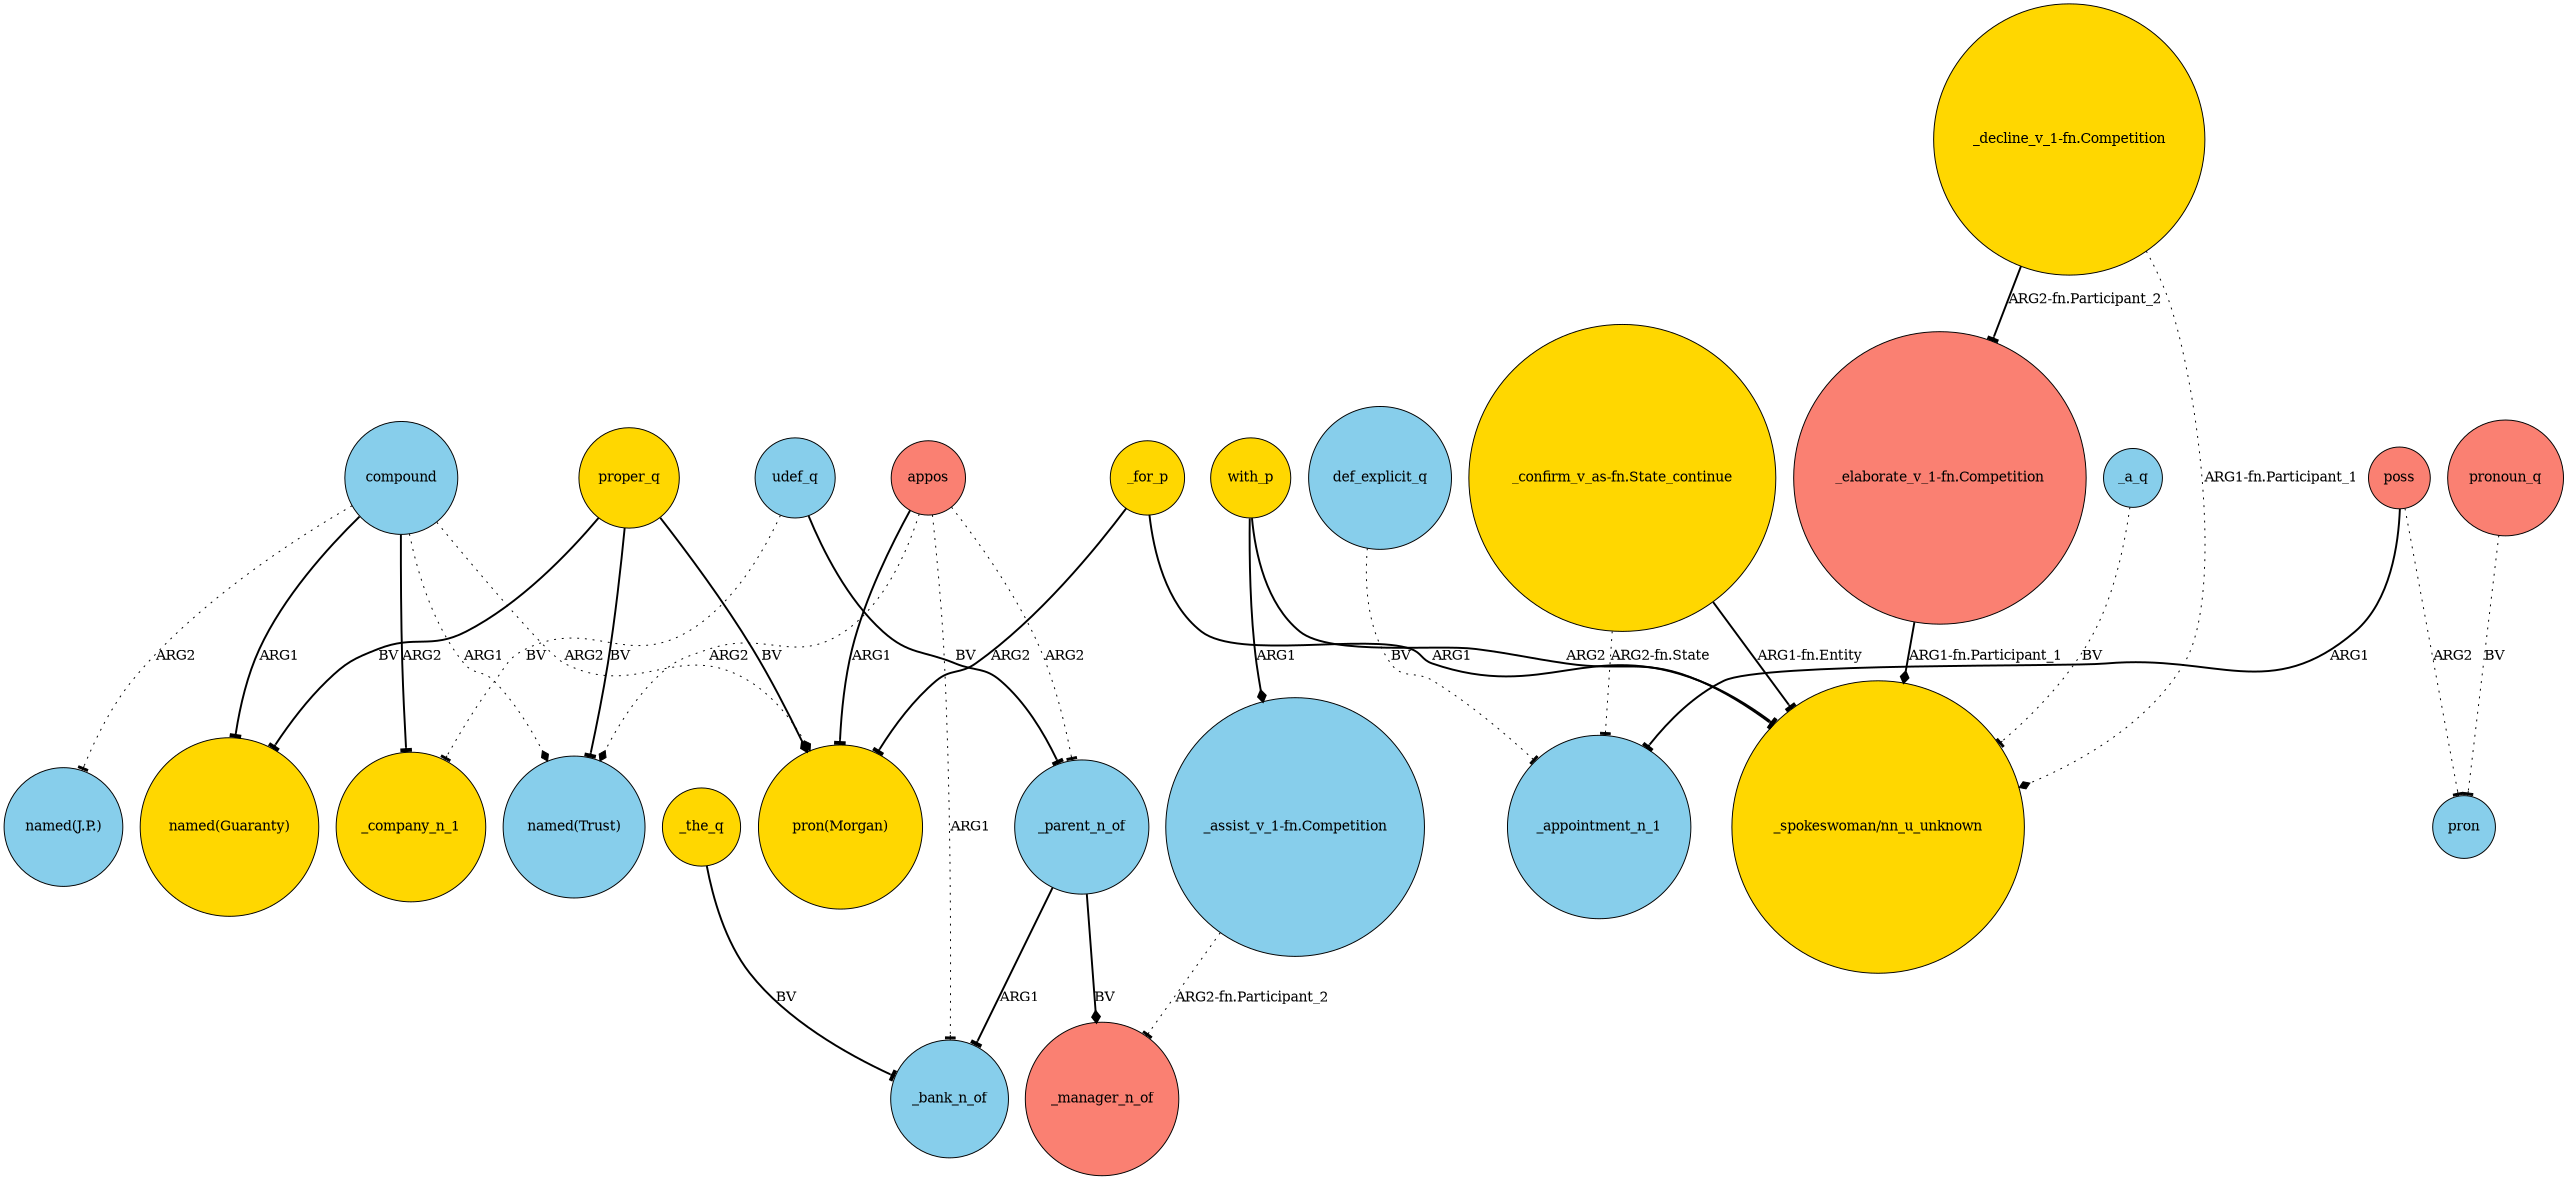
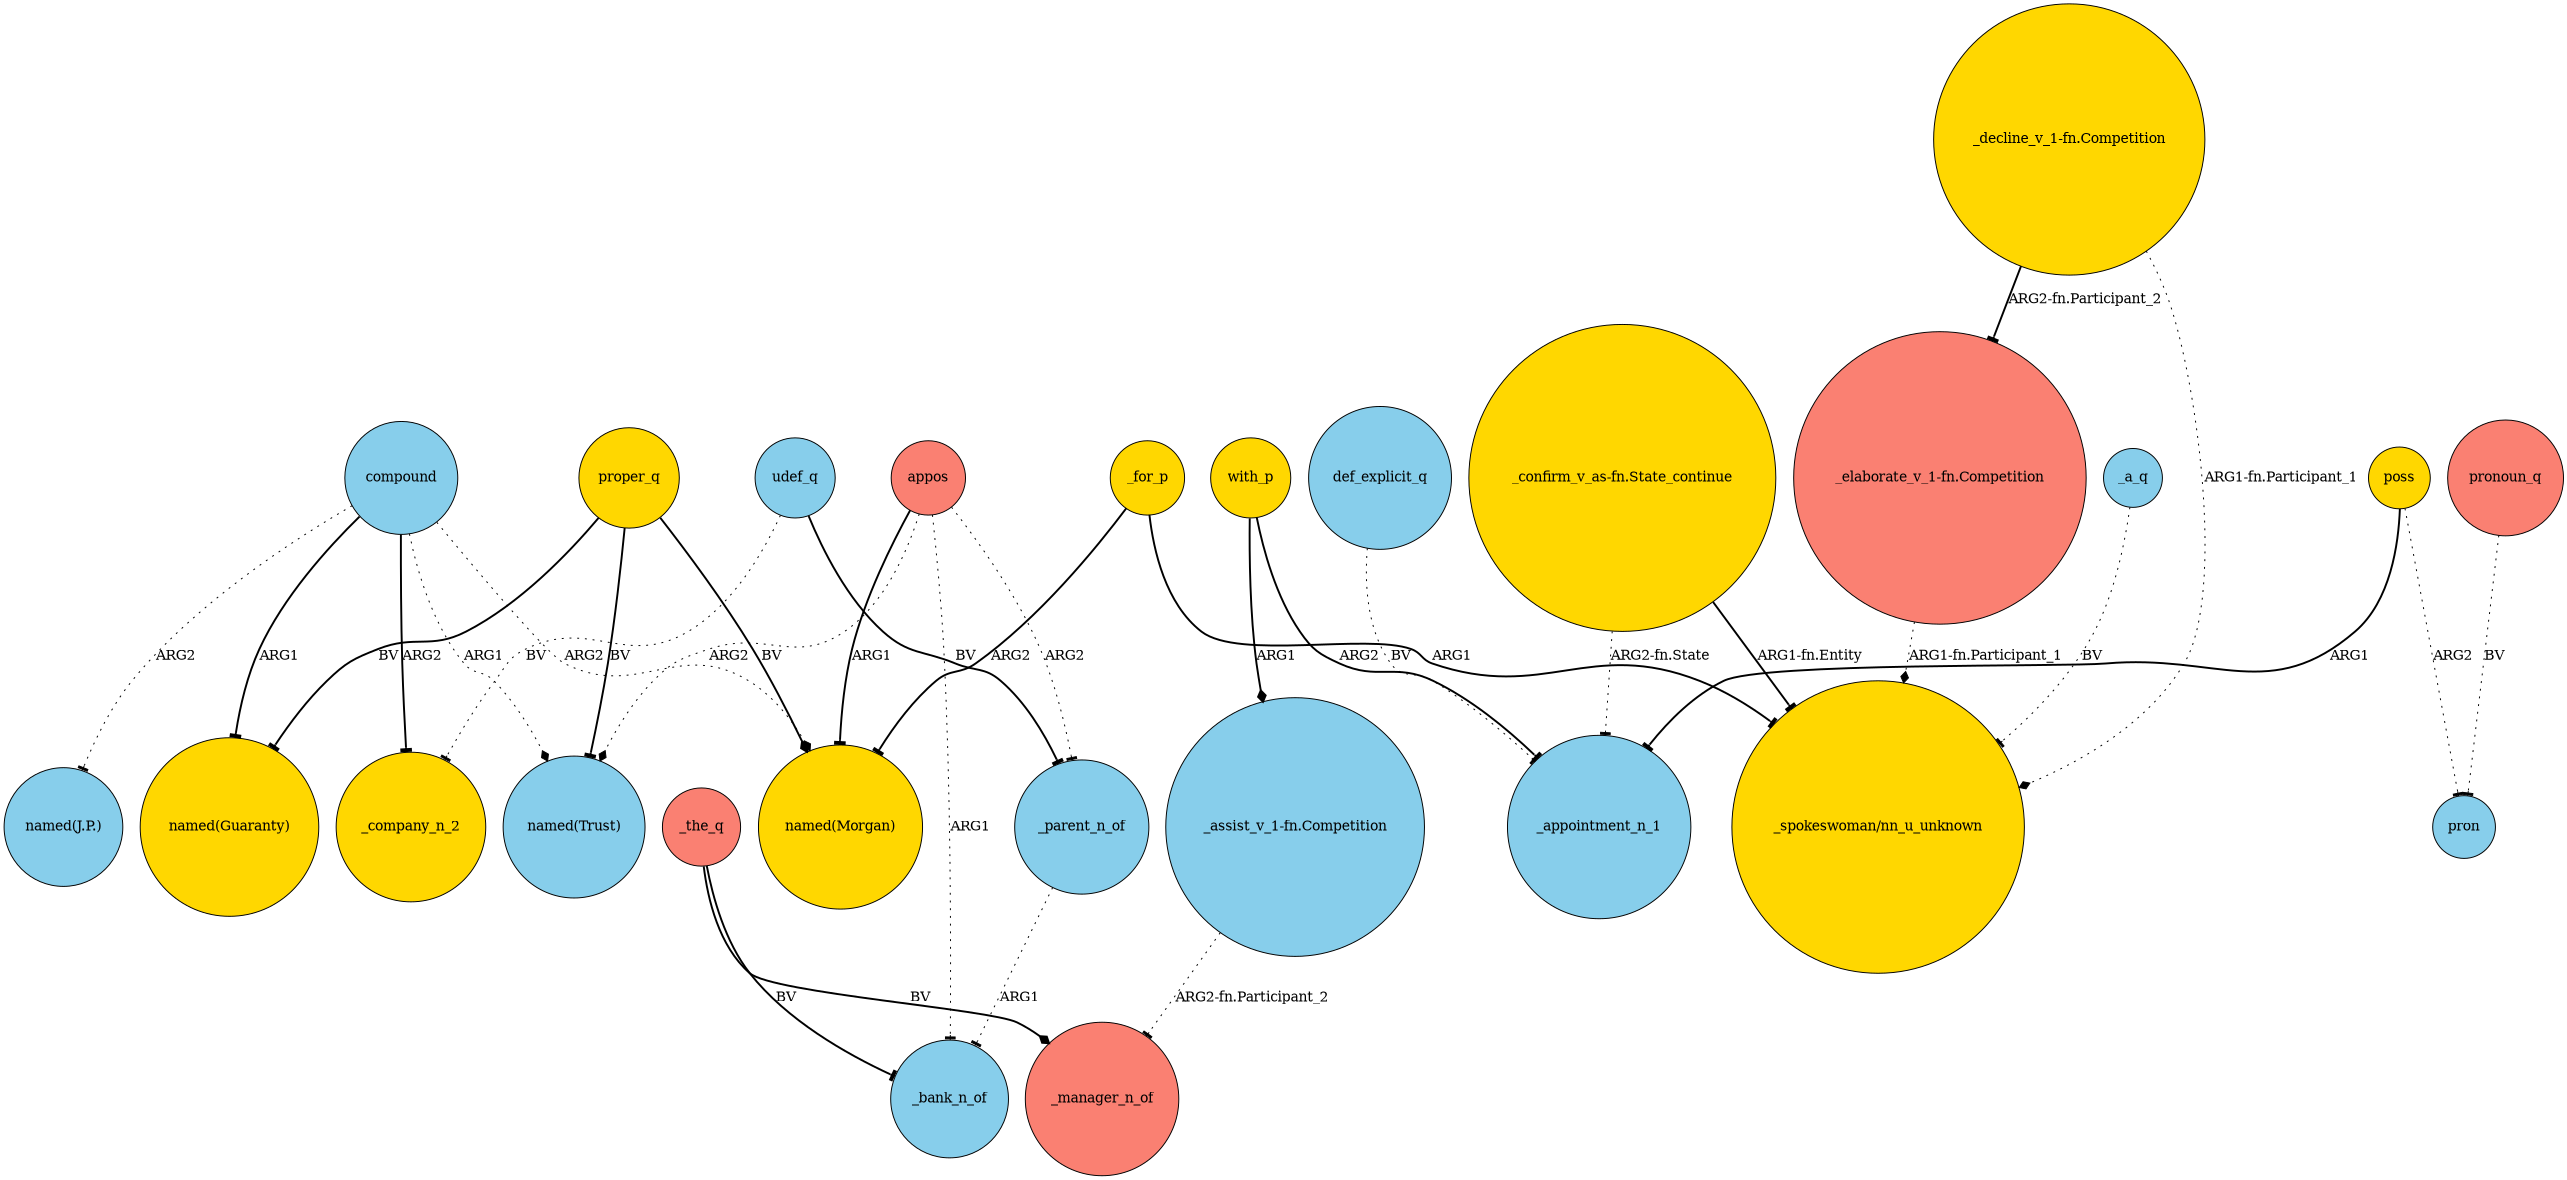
  digraph {
    node [fillcolor=skyblue shape=circle style=filled]
    edge [arrowhead=tee style=bold]
    proper_q [fillcolor=gold]
    "named(Trust)"
    "named(Guaranty)" [fillcolor=gold]
-   "named(Morgan)" [fillcolor=gold label="pron(Morgan)"]
+   "named(Morgan)" [fillcolor=gold]
    with_p [fillcolor=gold]
    "_assist_v_1-fn.Competition"
    _appointment_n_1
    _manager_n_of [fillcolor=salmon]
-   _the_q [fillcolor=gold]
+   _the_q [fillcolor=salmon]
    _bank_n_of
    "_spokeswoman/nn_u_unknown" [fillcolor=gold]
    _a_q
    compound
    "named(J.P.)"
-   _company_n_1 [fillcolor=gold]
+   _company_n_1 [fillcolor=gold label=_company_n_2]
    udef_q
    _parent_n_of
    "_decline_v_1-fn.Competition" [fillcolor=gold]
    "_elaborate_v_1-fn.Competition" [fillcolor=salmon]
    def_explicit_q
    "_confirm_v_as-fn.State_continue" [fillcolor=gold]
    pronoun_q [fillcolor=salmon]
    pron
-   poss [fillcolor=salmon]
+   poss [fillcolor=gold]
    appos [fillcolor=salmon]
    _for_p [fillcolor=gold]
    proper_q -> "named(Trust)" [label=BV]
    proper_q -> "named(Guaranty)" [label=BV]
    proper_q -> "named(Morgan)" [arrowhead=diamond label=BV]
    with_p -> "_assist_v_1-fn.Competition" [arrowhead=diamond label=ARG1]
-   with_p -> "_spokeswoman/nn_u_unknown" [label=ARG2]
+   with_p -> _appointment_n_1 [label=ARG2]
    "_assist_v_1-fn.Competition" -> _manager_n_of [label="ARG2-fn.Participant_2" style=dotted]
-   _parent_n_of -> _manager_n_of [arrowhead=diamond label=BV]
+   _the_q -> _manager_n_of [arrowhead=diamond label=BV]
    _the_q -> _bank_n_of [label=BV]
    _a_q -> "_spokeswoman/nn_u_unknown" [label=BV style=dotted]
    compound -> "named(Trust)" [arrowhead=diamond label=ARG1 style=dotted]
    compound -> "named(Guaranty)" [label=ARG1]
    compound -> "named(Morgan)" [arrowhead=diamond label=ARG2 style=dotted]
    compound -> "named(J.P.)" [label=ARG2 style=dotted]
    compound -> _company_n_1 [label=ARG2]
    udef_q -> _company_n_1 [label=BV style=dotted]
    udef_q -> _parent_n_of [label=BV]
-   _parent_n_of -> _bank_n_of [label=ARG1]
+   _parent_n_of -> _bank_n_of [label=ARG1 style=dotted]
    "_decline_v_1-fn.Competition" -> "_spokeswoman/nn_u_unknown" [arrowhead=diamond label="ARG1-fn.Participant_1" style=dotted]
    "_decline_v_1-fn.Competition" -> "_elaborate_v_1-fn.Competition" [label="ARG2-fn.Participant_2"]
-   "_elaborate_v_1-fn.Competition" -> "_spokeswoman/nn_u_unknown" [arrowhead=diamond label="ARG1-fn.Participant_1"]
+   "_elaborate_v_1-fn.Competition" -> "_spokeswoman/nn_u_unknown" [arrowhead=diamond label="ARG1-fn.Participant_1" style=dotted]
    def_explicit_q -> _appointment_n_1 [label=BV style=dotted]
    "_confirm_v_as-fn.State_continue" -> _appointment_n_1 [label="ARG2-fn.State" style=dotted]
    "_confirm_v_as-fn.State_continue" -> "_spokeswoman/nn_u_unknown" [label="ARG1-fn.Entity"]
    pronoun_q -> pron [label=BV style=dotted]
    poss -> _appointment_n_1 [label=ARG1]
    poss -> pron [label=ARG2 style=dotted]
    appos -> "named(Trust)" [arrowhead=diamond label=ARG2 style=dotted]
    appos -> "named(Morgan)" [label=ARG1]
    appos -> _bank_n_of [label=ARG1 style=dotted]
    appos -> _parent_n_of [label=ARG2 style=dotted]
    _for_p -> "named(Morgan)" [label=ARG2]
    _for_p -> "_spokeswoman/nn_u_unknown" [label=ARG1]
  }
